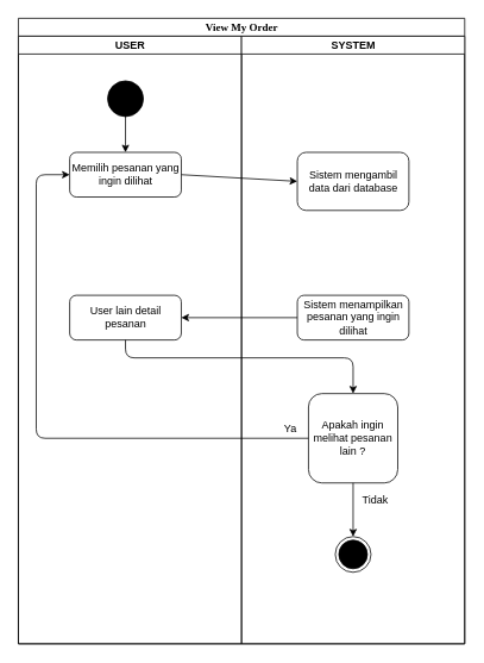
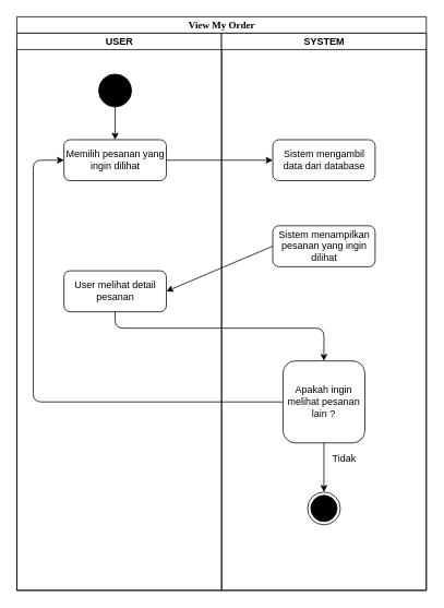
  <mxCell id="0" />
  <mxCell id="1" parent="0" />
  <mxCell id="2" value="View My Order" style="swimlane;html=1;childLayout=stackLayout;startSize=20;rounded=0;shadow=0;comic=0;labelBackgroundColor=none;strokeWidth=1;fontFamily=Verdana;fontSize=12;align=center;" parent="1" vertex="1"><mxGeometry x="20" y="20" width="500" height="700" as="geometry" /></mxCell>
  <mxCell id="3" value="USER" style="swimlane;html=1;startSize=20;" parent="2" vertex="1"><mxGeometry y="20" width="250" height="680" as="geometry" /></mxCell>
  <mxCell id="4" value="" style="ellipse;whiteSpace=wrap;html=1;aspect=fixed;fillColor=#000000;" vertex="1" parent="3"><mxGeometry x="100" y="50" width="40" height="40" as="geometry" /></mxCell>
  <mxCell id="5" value="Memilih pesanan yang ingin dilihat" style="rounded=1;whiteSpace=wrap;html=1;fillColor=#FFFFFF;" vertex="1" parent="3"><mxGeometry x="57.5" y="130" width="125" height="50" as="geometry" /></mxCell>
- <mxCell id="6" value="User lain detail pesanan" style="rounded=1;whiteSpace=wrap;html=1;fillColor=#FFFFFF;" vertex="1" parent="3"><mxGeometry x="57.5" y="290" width="125" height="50" as="geometry" /></mxCell>
+ <mxCell id="6" value="User melihat detail pesanan" style="rounded=1;whiteSpace=wrap;html=1;fillColor=#FFFFFF;" vertex="1" parent="3"><mxGeometry x="57.5" y="290" width="125" height="50" as="geometry" /></mxCell>
  <mxCell id="7" value="" style="endArrow=classic;html=1;exitX=0.5;exitY=1;exitDx=0;exitDy=0;entryX=0.5;entryY=0;entryDx=0;entryDy=0;" edge="1" parent="3" source="4" target="5"><mxGeometry width="50" height="50" relative="1" as="geometry"><mxPoint x="360" y="330" as="sourcePoint" /><mxPoint x="410" y="280" as="targetPoint" /></mxGeometry></mxCell>
  <mxCell id="8" value="SYSTEM" style="swimlane;html=1;startSize=20;" parent="2" vertex="1"><mxGeometry x="250" y="20" width="250" height="680" as="geometry" /></mxCell>
- <mxCell id="9" value="Sistem menampilkan&lt;br&gt;pesanan yang ingin dilihat" style="rounded=1;whiteSpace=wrap;html=1;fillColor=#FFFFFF;" vertex="1" parent="8"><mxGeometry x="62.5" y="290" width="125" height="50" as="geometry" /></mxCell>
- <mxCell id="10" value="Sistem mengambil data dari database" style="rounded=1;whiteSpace=wrap;html=1;fillColor=#FFFFFF;" vertex="1" parent="8"><mxGeometry x="62.5" y="130" width="125" height="65" as="geometry" /></mxCell>
+ <mxCell id="9" value="Sistem menampilkan&lt;br&gt;pesanan yang ingin dilihat" style="rounded=1;whiteSpace=wrap;html=1;fillColor=#FFFFFF;" vertex="1" parent="8"><mxGeometry x="62.5" y="235" width="125" height="50" as="geometry" /></mxCell>
+ <mxCell id="10" value="Sistem mengambil data dari database" style="rounded=1;whiteSpace=wrap;html=1;fillColor=#FFFFFF;" vertex="1" parent="8"><mxGeometry x="62.5" y="130" width="125" height="50" as="geometry" /></mxCell>
  <mxCell id="11" value="Apakah ingin melihat pesanan lain ?" style="whiteSpace=wrap;html=1;fillColor=#FFFFFF;rounded=1;" vertex="1" parent="8"><mxGeometry x="75" y="400" width="100" height="100" as="geometry" /></mxCell>
  <mxCell id="12" value="" style="ellipse;html=1;shape=endState;fillColor=#000000;" vertex="1" parent="8"><mxGeometry x="105" y="560" width="40" height="40" as="geometry" /></mxCell>
- <mxCell id="13" value="Ya" style="text;html=1;strokeColor=none;fillColor=none;align=center;verticalAlign=middle;whiteSpace=wrap;rounded=0;" vertex="1" parent="8"><mxGeometry x="35" y="430" width="40" height="20" as="geometry" /></mxCell>
  <mxCell id="14" value="Tidak" style="text;html=1;strokeColor=none;fillColor=none;align=center;verticalAlign=middle;whiteSpace=wrap;rounded=0;" vertex="1" parent="8"><mxGeometry x="130" y="510" width="40" height="20" as="geometry" /></mxCell>
  <mxCell id="15" value="" style="endArrow=classic;html=1;exitX=1;exitY=0.5;exitDx=0;exitDy=0;entryX=0;entryY=0.5;entryDx=0;entryDy=0;" edge="1" parent="2" source="5" target="10"><mxGeometry width="50" height="50" relative="1" as="geometry"><mxPoint x="110" y="280" as="sourcePoint" /><mxPoint x="160" y="230" as="targetPoint" /></mxGeometry></mxCell>
  <mxCell id="16" value="" style="endArrow=classic;html=1;exitX=0;exitY=0.5;exitDx=0;exitDy=0;entryX=1;entryY=0.5;entryDx=0;entryDy=0;" edge="1" parent="2" source="9" target="6"><mxGeometry width="50" height="50" relative="1" as="geometry"><mxPoint x="140" y="300" as="sourcePoint" /><mxPoint x="190" y="250" as="targetPoint" /></mxGeometry></mxCell>
  <mxCell id="17" value="" style="endArrow=classic;html=1;exitX=0.5;exitY=1;exitDx=0;exitDy=0;entryX=0.5;entryY=0;entryDx=0;entryDy=0;" edge="1" parent="2" source="6" target="11"><mxGeometry width="50" height="50" relative="1" as="geometry"><mxPoint x="110" y="440" as="sourcePoint" /><mxPoint x="160" y="390" as="targetPoint" /><Array as="points"><mxPoint x="120" y="380" /><mxPoint x="375" y="380" /></Array></mxGeometry></mxCell>
  <mxCell id="18" value="" style="endArrow=classic;html=1;exitX=0;exitY=0.5;exitDx=0;exitDy=0;entryX=0;entryY=0.5;entryDx=0;entryDy=0;" edge="1" parent="2" source="11" target="5"><mxGeometry width="50" height="50" relative="1" as="geometry"><mxPoint x="360" y="350" as="sourcePoint" /><mxPoint x="410" y="300" as="targetPoint" /><Array as="points"><mxPoint x="20" y="470" /><mxPoint x="20" y="175" /></Array></mxGeometry></mxCell>
  <mxCell id="19" value="" style="endArrow=classic;html=1;exitX=0.5;exitY=1;exitDx=0;exitDy=0;" edge="1" parent="1" source="11"><mxGeometry width="50" height="50" relative="1" as="geometry"><mxPoint x="380" y="570" as="sourcePoint" /><mxPoint x="395" y="600" as="targetPoint" /></mxGeometry></mxCell>
